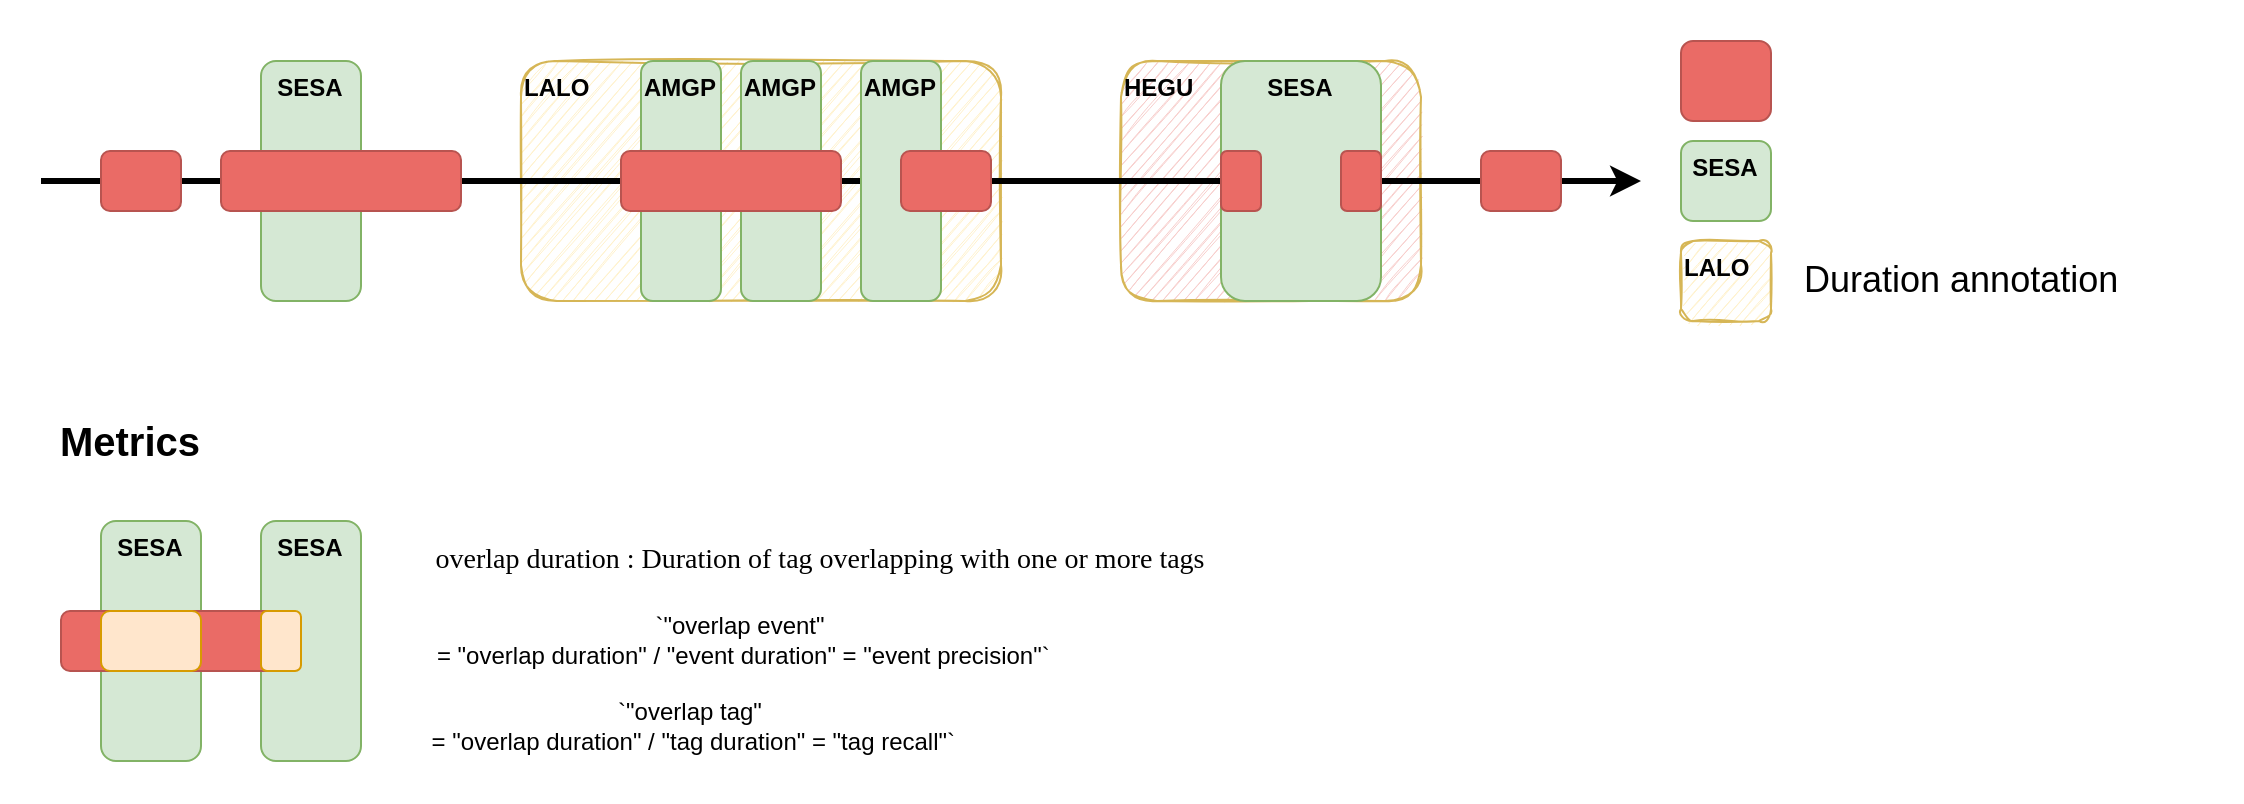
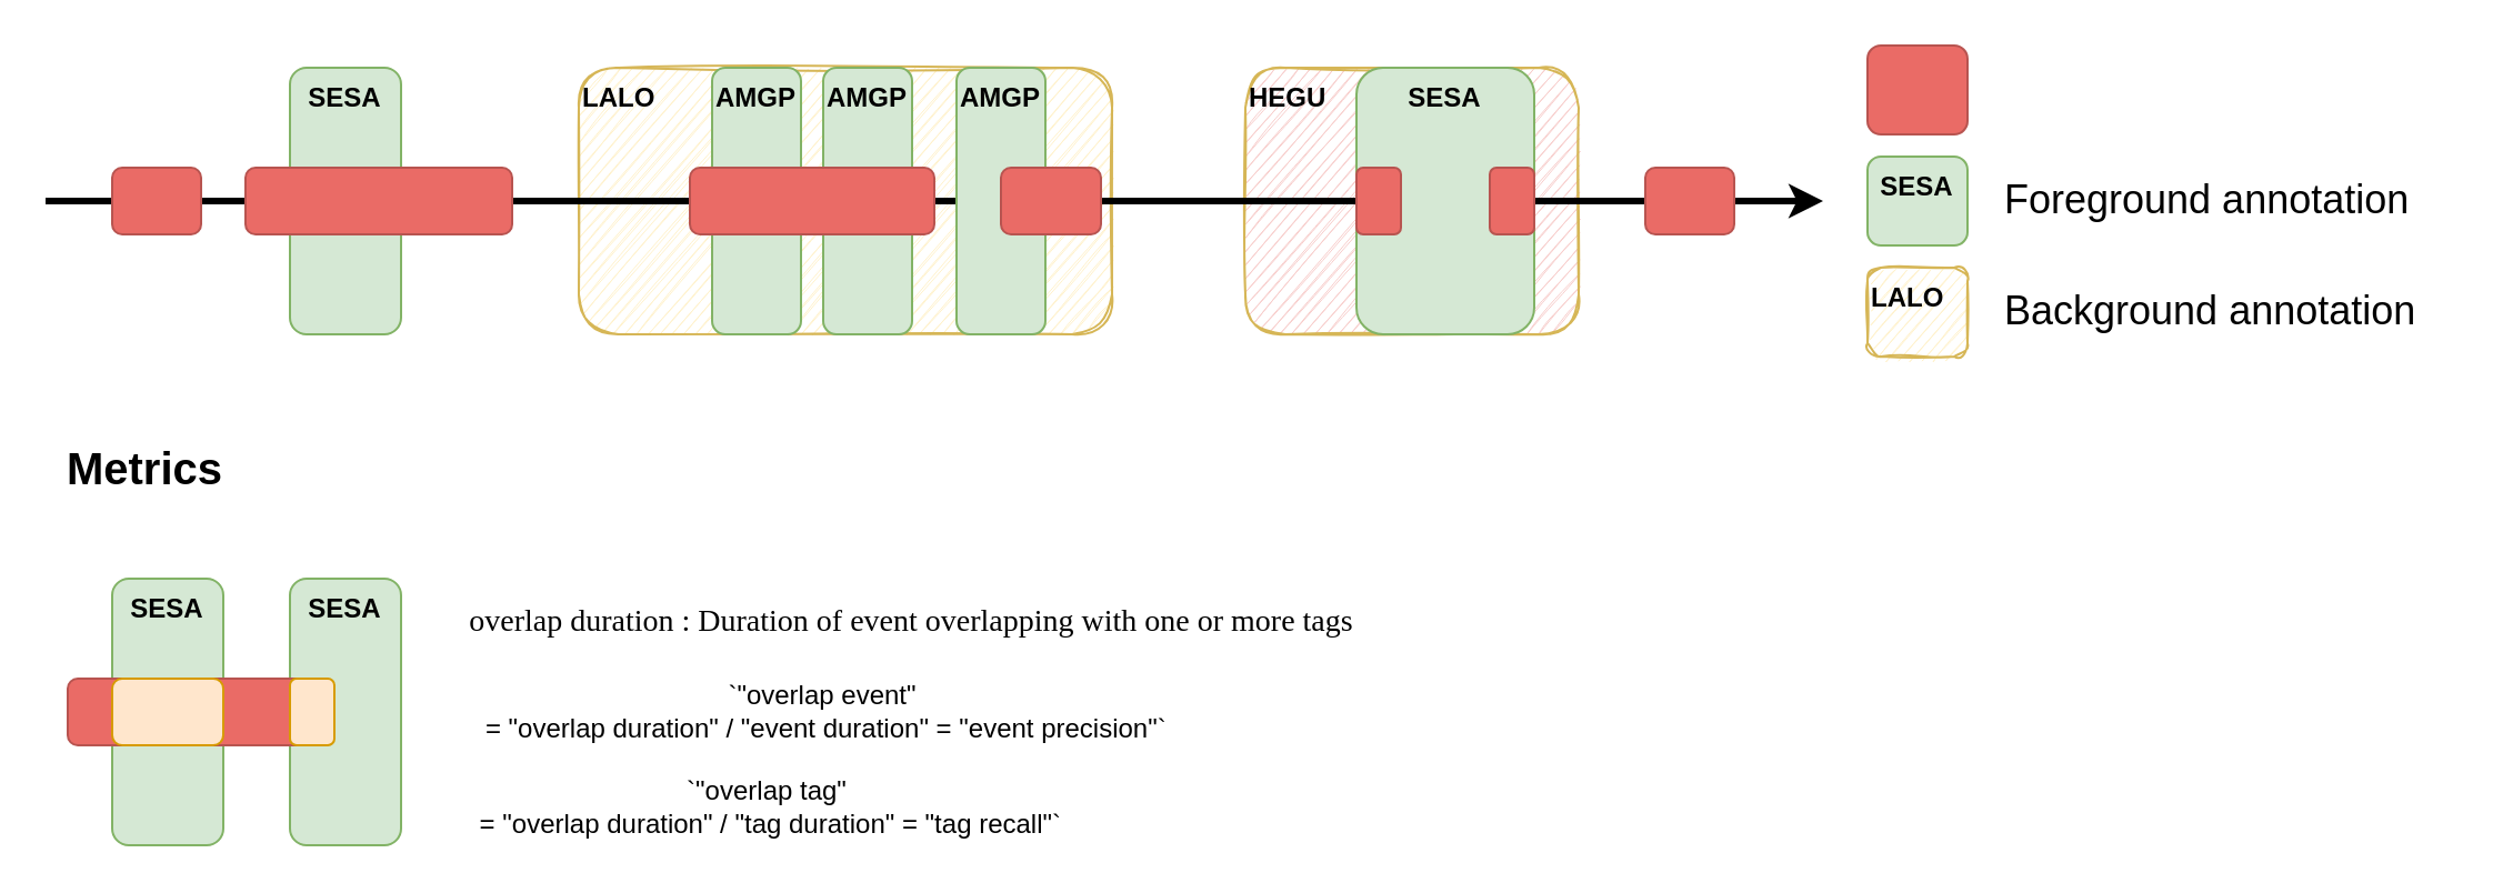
  <mxCell id="0" />
  <mxCell id="1" parent="0" />
  <mxCell id="2" value="SESA" style="rounded=1;whiteSpace=wrap;html=1;allowArrows=0;connectable=0;fillColor=#d5e8d4;strokeColor=#82b366;fontStyle=1;verticalAlign=top;" vertex="1" parent="1"><mxGeometry x="130" y="260" width="50" height="120" as="geometry" /></mxCell>
  <mxCell id="3" value="&lt;div&gt;&lt;span&gt;HEGU&lt;/span&gt;&lt;/div&gt;" style="rounded=1;whiteSpace=wrap;html=1;allowArrows=0;connectable=0;fillColor=#f8cecc;strokeColor=#d6b656;fontStyle=1;verticalAlign=top;sketch=1;align=left;shadow=0;" vertex="1" parent="1"><mxGeometry x="560" y="30" width="150" height="120" as="geometry" /></mxCell>
  <mxCell id="4" value="&lt;div&gt;&lt;span&gt;LALO&lt;/span&gt;&lt;/div&gt;" style="rounded=1;whiteSpace=wrap;html=1;allowArrows=0;connectable=0;fillColor=#fff2cc;strokeColor=#d6b656;fontStyle=1;verticalAlign=top;sketch=1;align=left;" vertex="1" parent="1"><mxGeometry x="260" y="30" width="240" height="120" as="geometry" /></mxCell>
  <mxCell id="5" value="" style="endArrow=classic;html=1;strokeWidth=3;" edge="1" parent="1"><mxGeometry width="50" height="50" relative="1" as="geometry"><mxPoint x="20" y="90" as="sourcePoint" /><mxPoint x="820" y="90" as="targetPoint" /><Array as="points"><mxPoint x="380" y="90" /></Array></mxGeometry></mxCell>
  <mxCell id="6" value="SESA" style="rounded=1;whiteSpace=wrap;html=1;allowArrows=0;connectable=0;fillColor=#d5e8d4;strokeColor=#82b366;fontStyle=1;verticalAlign=top;glass=0;sketch=0;" vertex="1" parent="1"><mxGeometry x="610" y="30" width="80" height="120" as="geometry" /></mxCell>
  <mxCell id="7" value="AMGP" style="rounded=1;whiteSpace=wrap;html=1;allowArrows=0;connectable=0;fillColor=#d5e8d4;strokeColor=#82b366;fontStyle=1;verticalAlign=top;" vertex="1" parent="1"><mxGeometry x="370" y="30" width="40" height="120" as="geometry" /></mxCell>
  <mxCell id="8" value="SESA" style="rounded=1;whiteSpace=wrap;html=1;allowArrows=0;connectable=0;fillColor=#d5e8d4;strokeColor=#82b366;fontStyle=1;verticalAlign=top;" vertex="1" parent="1"><mxGeometry x="130" y="30" width="50" height="120" as="geometry" /></mxCell>
  <mxCell id="9" value="AMGP" style="rounded=1;whiteSpace=wrap;html=1;allowArrows=0;connectable=0;fillColor=#d5e8d4;strokeColor=#82b366;fontStyle=1;verticalAlign=top;" vertex="1" parent="1"><mxGeometry x="320" y="30" width="40" height="120" as="geometry" /></mxCell>
  <mxCell id="10" value="" style="rounded=1;whiteSpace=wrap;html=1;shadow=0;glass=0;sketch=0;fontSize=20;strokeColor=#b85450;fillColor=#EA6B66;allowArrows=0;connectable=0;" vertex="1" parent="1"><mxGeometry x="110" y="75" width="120" height="30" as="geometry" /></mxCell>
  <mxCell id="11" value="" style="rounded=1;whiteSpace=wrap;html=1;shadow=0;glass=0;sketch=0;fontSize=20;strokeColor=#b85450;fillColor=#EA6B66;allowArrows=0;connectable=0;" vertex="1" parent="1"><mxGeometry x="740" y="75" width="40" height="30" as="geometry" /></mxCell>
  <mxCell id="12" value="" style="rounded=1;whiteSpace=wrap;html=1;shadow=0;glass=0;sketch=0;fontSize=20;strokeColor=#b85450;fillColor=#EA6B66;allowArrows=0;connectable=0;" vertex="1" parent="1"><mxGeometry x="50" y="75" width="40" height="30" as="geometry" /></mxCell>
  <mxCell id="13" value="" style="rounded=1;whiteSpace=wrap;html=1;shadow=0;glass=0;sketch=0;fontSize=20;strokeColor=#b85450;fillColor=#EA6B66;allowArrows=0;connectable=0;" vertex="1" parent="1"><mxGeometry x="310" y="75" width="110" height="30" as="geometry" /></mxCell>
  <mxCell id="14" value="" style="rounded=1;whiteSpace=wrap;html=1;shadow=0;glass=0;sketch=0;fontSize=20;strokeColor=#b85450;fillColor=#EA6B66;allowArrows=0;connectable=0;" vertex="1" parent="1"><mxGeometry x="610" y="75" width="20" height="30" as="geometry" /></mxCell>
  <mxCell id="15" value="AMGP" style="rounded=1;whiteSpace=wrap;html=1;allowArrows=0;connectable=0;fillColor=#d5e8d4;strokeColor=#82b366;fontStyle=1;verticalAlign=top;" vertex="1" parent="1"><mxGeometry x="430" y="30" width="40" height="120" as="geometry" /></mxCell>
  <mxCell id="16" value="" style="rounded=1;whiteSpace=wrap;html=1;shadow=0;glass=0;sketch=0;fontSize=20;strokeColor=#b85450;fillColor=#EA6B66;allowArrows=0;connectable=0;" vertex="1" parent="1"><mxGeometry x="450" y="75" width="45" height="30" as="geometry" /></mxCell>
  <mxCell id="17" value="" style="rounded=1;whiteSpace=wrap;html=1;shadow=0;glass=0;sketch=0;fontSize=20;strokeColor=#b85450;fillColor=#EA6B66;allowArrows=0;connectable=0;" vertex="1" parent="1"><mxGeometry x="670" y="75" width="20" height="30" as="geometry" /></mxCell>
  <mxCell id="18" value="" style="rounded=1;whiteSpace=wrap;html=1;shadow=0;glass=0;sketch=0;fontSize=20;strokeColor=#b85450;fillColor=#EA6B66;allowArrows=0;connectable=0;" vertex="1" parent="1"><mxGeometry x="840" y="20" width="45" height="40" as="geometry" /></mxCell>
  <mxCell id="19" value="SESA" style="rounded=1;whiteSpace=wrap;html=1;allowArrows=0;connectable=0;fillColor=#d5e8d4;strokeColor=#82b366;fontStyle=1;verticalAlign=top;" vertex="1" parent="1"><mxGeometry x="840" y="70" width="45" height="40" as="geometry" /></mxCell>
  <mxCell id="20" value="&lt;div&gt;&lt;span&gt;LALO&lt;/span&gt;&lt;/div&gt;" style="rounded=1;whiteSpace=wrap;html=1;allowArrows=0;connectable=0;fillColor=#fff2cc;strokeColor=#d6b656;fontStyle=1;verticalAlign=top;sketch=1;align=left;" vertex="1" parent="1"><mxGeometry x="840" y="120" width="45" height="40" as="geometry" /></mxCell>
- <mxCell id="22" value="Duration annotation" style="text;html=1;strokeColor=none;fillColor=none;align=left;verticalAlign=middle;whiteSpace=wrap;rounded=0;shadow=0;glass=0;sketch=0;fontSize=18;" vertex="1" parent="1"><mxGeometry x="900" y="115" width="190" height="50" as="geometry" /></mxCell>
- <mxCell id="23" value="Metrics" style="text;html=1;strokeColor=none;fillColor=none;align=center;verticalAlign=middle;whiteSpace=wrap;rounded=0;shadow=0;glass=0;sketch=0;fontSize=20;fontStyle=1" vertex="1" parent="1"><mxGeometry x="30" y="210" width="70" height="20" as="geometry" /></mxCell>
+ <mxCell id="21" value="Foreground annotation" style="text;html=1;strokeColor=none;fillColor=none;align=left;verticalAlign=middle;whiteSpace=wrap;rounded=0;shadow=0;glass=0;sketch=0;fontSize=18;" vertex="1" parent="1"><mxGeometry x="900" y="65" width="200" height="50" as="geometry" /></mxCell>
+ <mxCell id="22" value="Background annotation" style="text;html=1;strokeColor=none;fillColor=none;align=left;verticalAlign=middle;whiteSpace=wrap;rounded=0;shadow=0;glass=0;sketch=0;fontSize=18;" vertex="1" parent="1"><mxGeometry x="900" y="115" width="190" height="50" as="geometry" /></mxCell>
+ <mxCell id="23" value="Metrics" style="text;html=1;strokeColor=none;fillColor=none;align=center;verticalAlign=middle;whiteSpace=wrap;rounded=0;shadow=0;glass=0;sketch=0;fontSize=20;fontStyle=1" vertex="1" parent="1"><mxGeometry x="30" y="200" width="70" height="20" as="geometry" /></mxCell>
  <mxCell id="24" value="SESA" style="rounded=1;whiteSpace=wrap;html=1;allowArrows=0;connectable=0;fillColor=#d5e8d4;strokeColor=#82b366;fontStyle=1;verticalAlign=top;" vertex="1" parent="1"><mxGeometry x="50" y="260" width="50" height="120" as="geometry" /></mxCell>
  <mxCell id="25" value="" style="rounded=1;whiteSpace=wrap;html=1;shadow=0;glass=0;sketch=0;fontSize=20;strokeColor=#b85450;fillColor=#EA6B66;allowArrows=0;connectable=0;" vertex="1" parent="1"><mxGeometry x="30" y="305" width="120" height="30" as="geometry" /></mxCell>
- <mxCell id="26" value="&lt;font face=&quot;Lucida Console&quot;&gt;overlap duration : Duration of tag overlapping with one or more tags&lt;br&gt;&lt;/font&gt;" style="text;html=1;strokeColor=none;fillColor=none;align=center;verticalAlign=middle;whiteSpace=wrap;rounded=0;shadow=0;glass=0;sketch=0;fontSize=14;fontFamily=Garamond;" vertex="1" parent="1"><mxGeometry x="210" y="270" width="400" height="20" as="geometry" /></mxCell>
+ <mxCell id="26" value="&lt;font face=&quot;Lucida Console&quot;&gt;overlap duration : Duration of event overlapping with one or more tags&lt;br&gt;&lt;/font&gt;" style="text;html=1;strokeColor=none;fillColor=none;align=center;verticalAlign=middle;whiteSpace=wrap;rounded=0;shadow=0;glass=0;sketch=0;fontSize=14;fontFamily=Garamond;" vertex="1" parent="1"><mxGeometry x="210" y="270" width="400" height="20" as="geometry" /></mxCell>
  <mxCell id="27" value="" style="rounded=1;whiteSpace=wrap;html=1;shadow=0;glass=0;sketch=0;fontSize=20;strokeColor=#d79b00;fillColor=#ffe6cc;allowArrows=0;connectable=0;" vertex="1" parent="1"><mxGeometry x="50" y="305" width="50" height="30" as="geometry" /></mxCell>
  <mxCell id="28" value="`&quot;overlap event&quot;&lt;br style=&quot;font-size: 12px&quot;&gt;&amp;nbsp;= &quot;overlap duration&quot; / &quot;event duration&quot; = &quot;event precision&quot;`" style="text;html=1;strokeColor=none;fillColor=none;align=center;verticalAlign=middle;whiteSpace=wrap;rounded=0;shadow=0;glass=0;sketch=0;fontSize=12;" vertex="1" parent="1"><mxGeometry x="210" y="300" width="320" height="40" as="geometry" /></mxCell>
  <mxCell id="29" value="`&quot;overlap tag&quot;&lt;br style=&quot;font-size: 12px&quot;&gt;&amp;nbsp;= &quot;overlap duration&quot; / &quot;tag&amp;nbsp;duration&quot; = &quot;tag&amp;nbsp;recall&quot;`" style="text;html=1;strokeColor=none;fillColor=none;align=center;verticalAlign=middle;whiteSpace=wrap;rounded=0;shadow=0;glass=0;sketch=0;fontSize=12;" vertex="1" parent="1"><mxGeometry x="210" y="345" width="270" height="35" as="geometry" /></mxCell>
  <mxCell id="30" value="" style="rounded=1;whiteSpace=wrap;html=1;shadow=0;glass=0;sketch=0;fontSize=20;strokeColor=#d79b00;fillColor=#ffe6cc;allowArrows=0;connectable=0;" vertex="1" parent="1"><mxGeometry x="130" y="305" width="20" height="30" as="geometry" /></mxCell>
